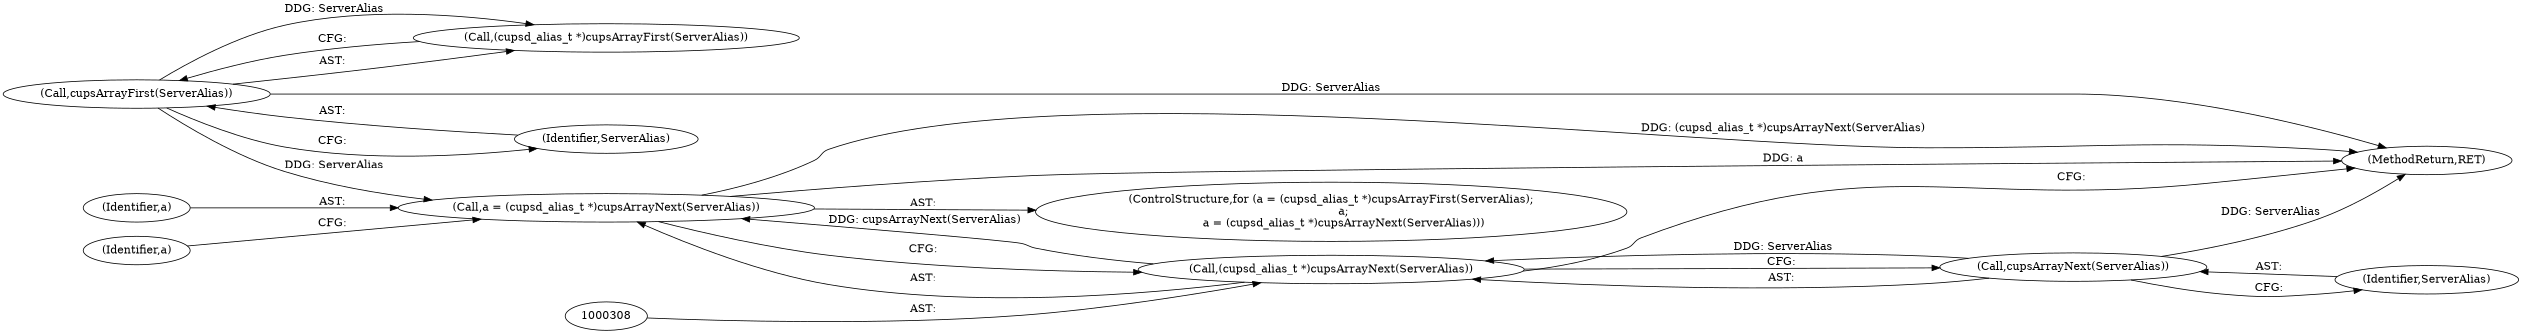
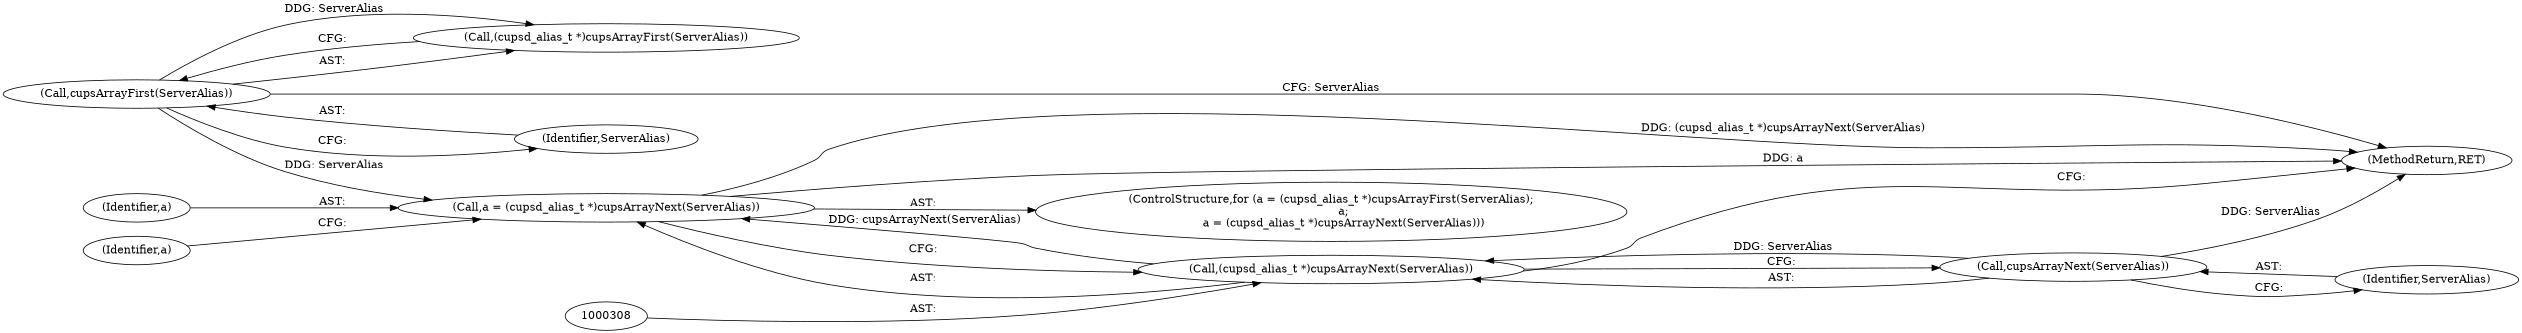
  digraph {
    rankdir=LR
    n1 [label="(Call,a = (cupsd_alias_t *)cupsArrayNext(ServerAlias))"]
    n2 [label="(Call,(cupsd_alias_t *)cupsArrayNext(ServerAlias))"]
    n3 [label="(ControlStructure,for (a = (cupsd_alias_t *)cupsArrayFirst(ServerAlias);\n       a;\n       a = (cupsd_alias_t *)cupsArrayNext(ServerAlias)))"]
    n4 [label="(MethodReturn,RET)"]
    n5 [label="(Call,cupsArrayNext(ServerAlias))"]
    n6 [label="(Identifier,ServerAlias)"]
    n7 [label="(Call,cupsArrayFirst(ServerAlias))"]
    n8 [label="(Identifier,ServerAlias)"]
    n9 [label="(Call,(cupsd_alias_t *)cupsArrayFirst(ServerAlias))"]
    n10 [label="(Identifier,a)"]
    n11 [label="(Identifier,a)"]
    1000308
    n1 -> n2 [label="CFG: "]
    n1 -> n3 [label="AST: "]
    n1 -> n4 [label="DDG: (cupsd_alias_t *)cupsArrayNext(ServerAlias)"]
    n1 -> n4 [label="DDG: a"]
    n2 -> n1 [label="AST: "]
    n2 -> n1 [label="DDG: cupsArrayNext(ServerAlias)"]
    n2 -> n4 [label="CFG: "]
    n2 -> n5 [label="CFG: "]
    n5 -> n2 [label="AST: "]
    n5 -> n2 [label="DDG: ServerAlias"]
    n5 -> n4 [label="DDG: ServerAlias"]
    n5 -> n6 [label="CFG: "]
    n6 -> n5 [label="AST: "]
    n7 -> n1 [label="DDG: ServerAlias"]
-   n7 -> n4 [label="DDG: ServerAlias"]
+   n7 -> n4 [label="CFG: ServerAlias"]
    n7 -> n8 [label="CFG: "]
    n7 -> n9 [label="AST: "]
    n7 -> n9 [label="DDG: ServerAlias"]
    n8 -> n7 [label="AST: "]
    n9 -> n7 [label="CFG: "]
    n10 -> n1 [label="AST: "]
    n11 -> n1 [label="CFG: "]
    1000308 -> n2 [label="AST: "]
  }
